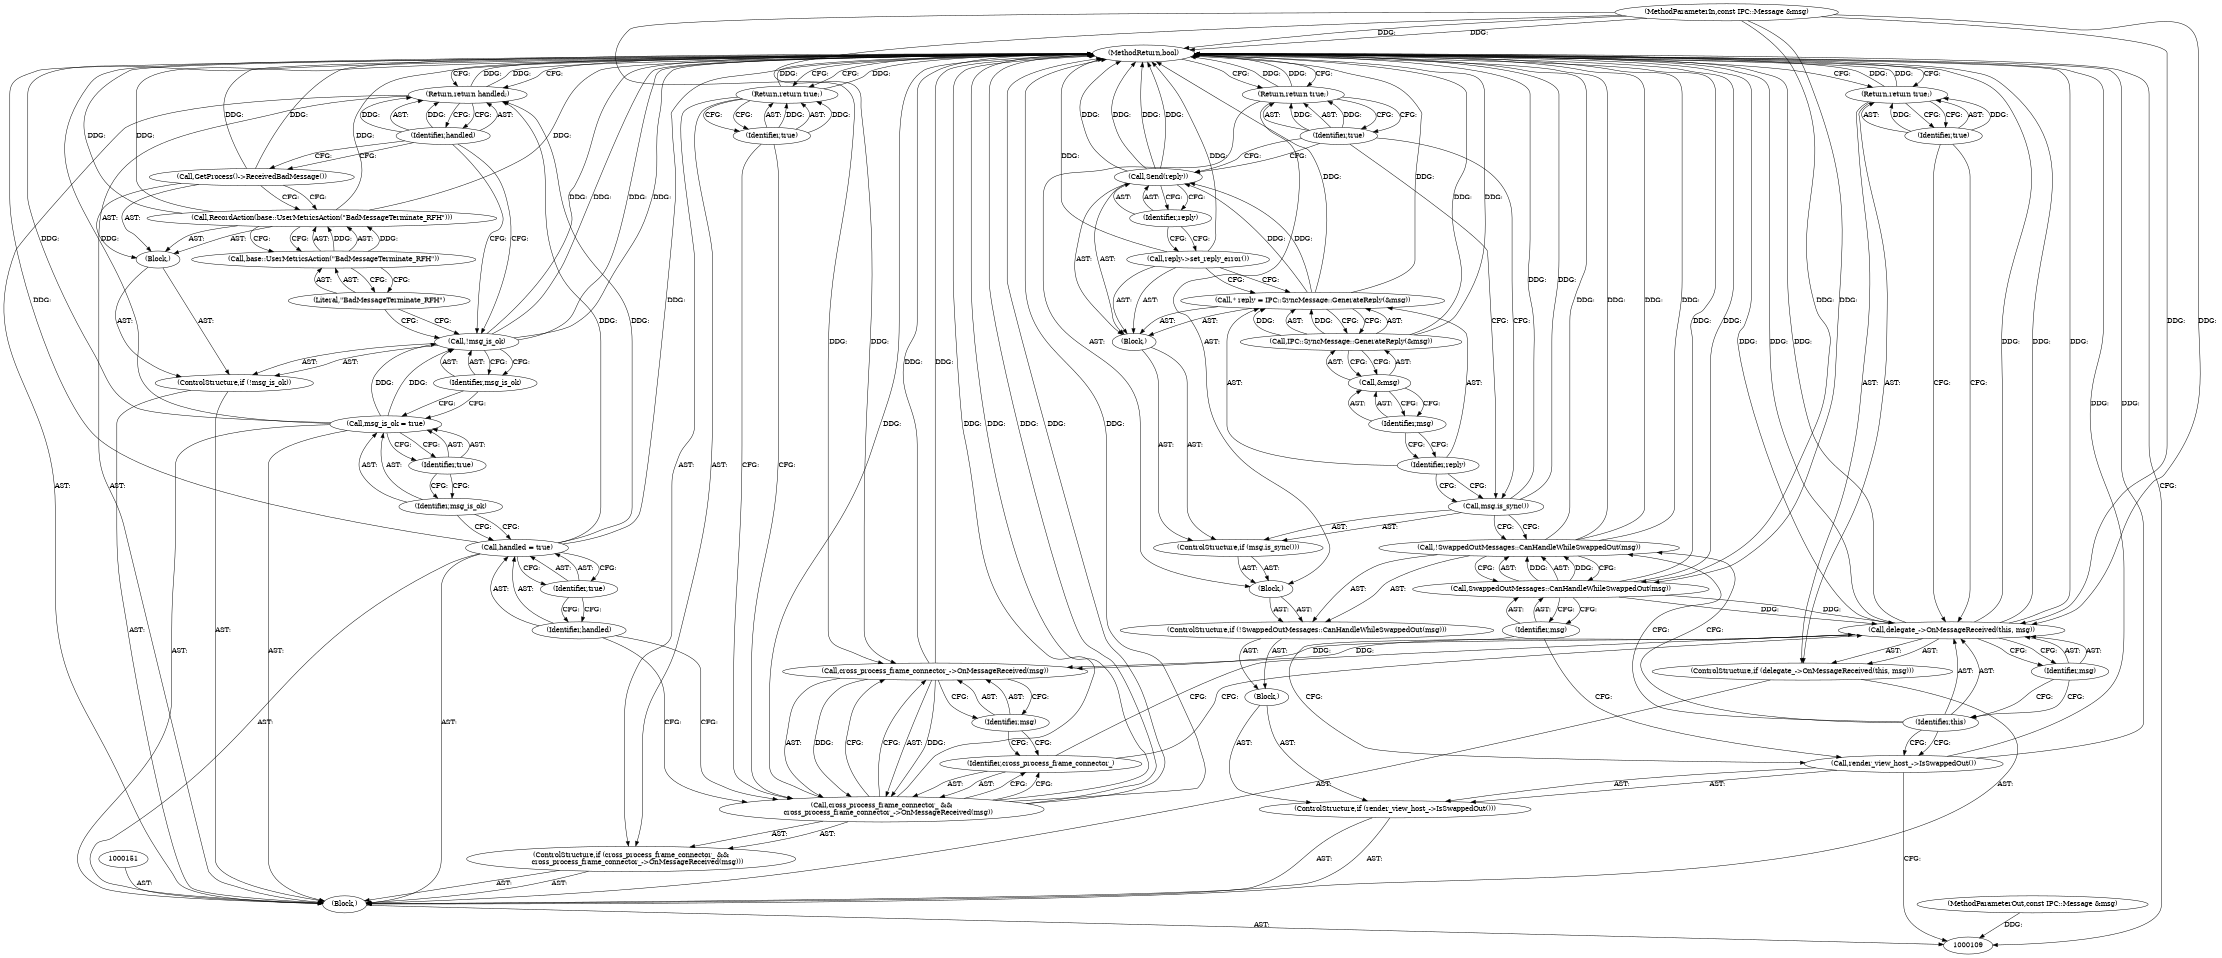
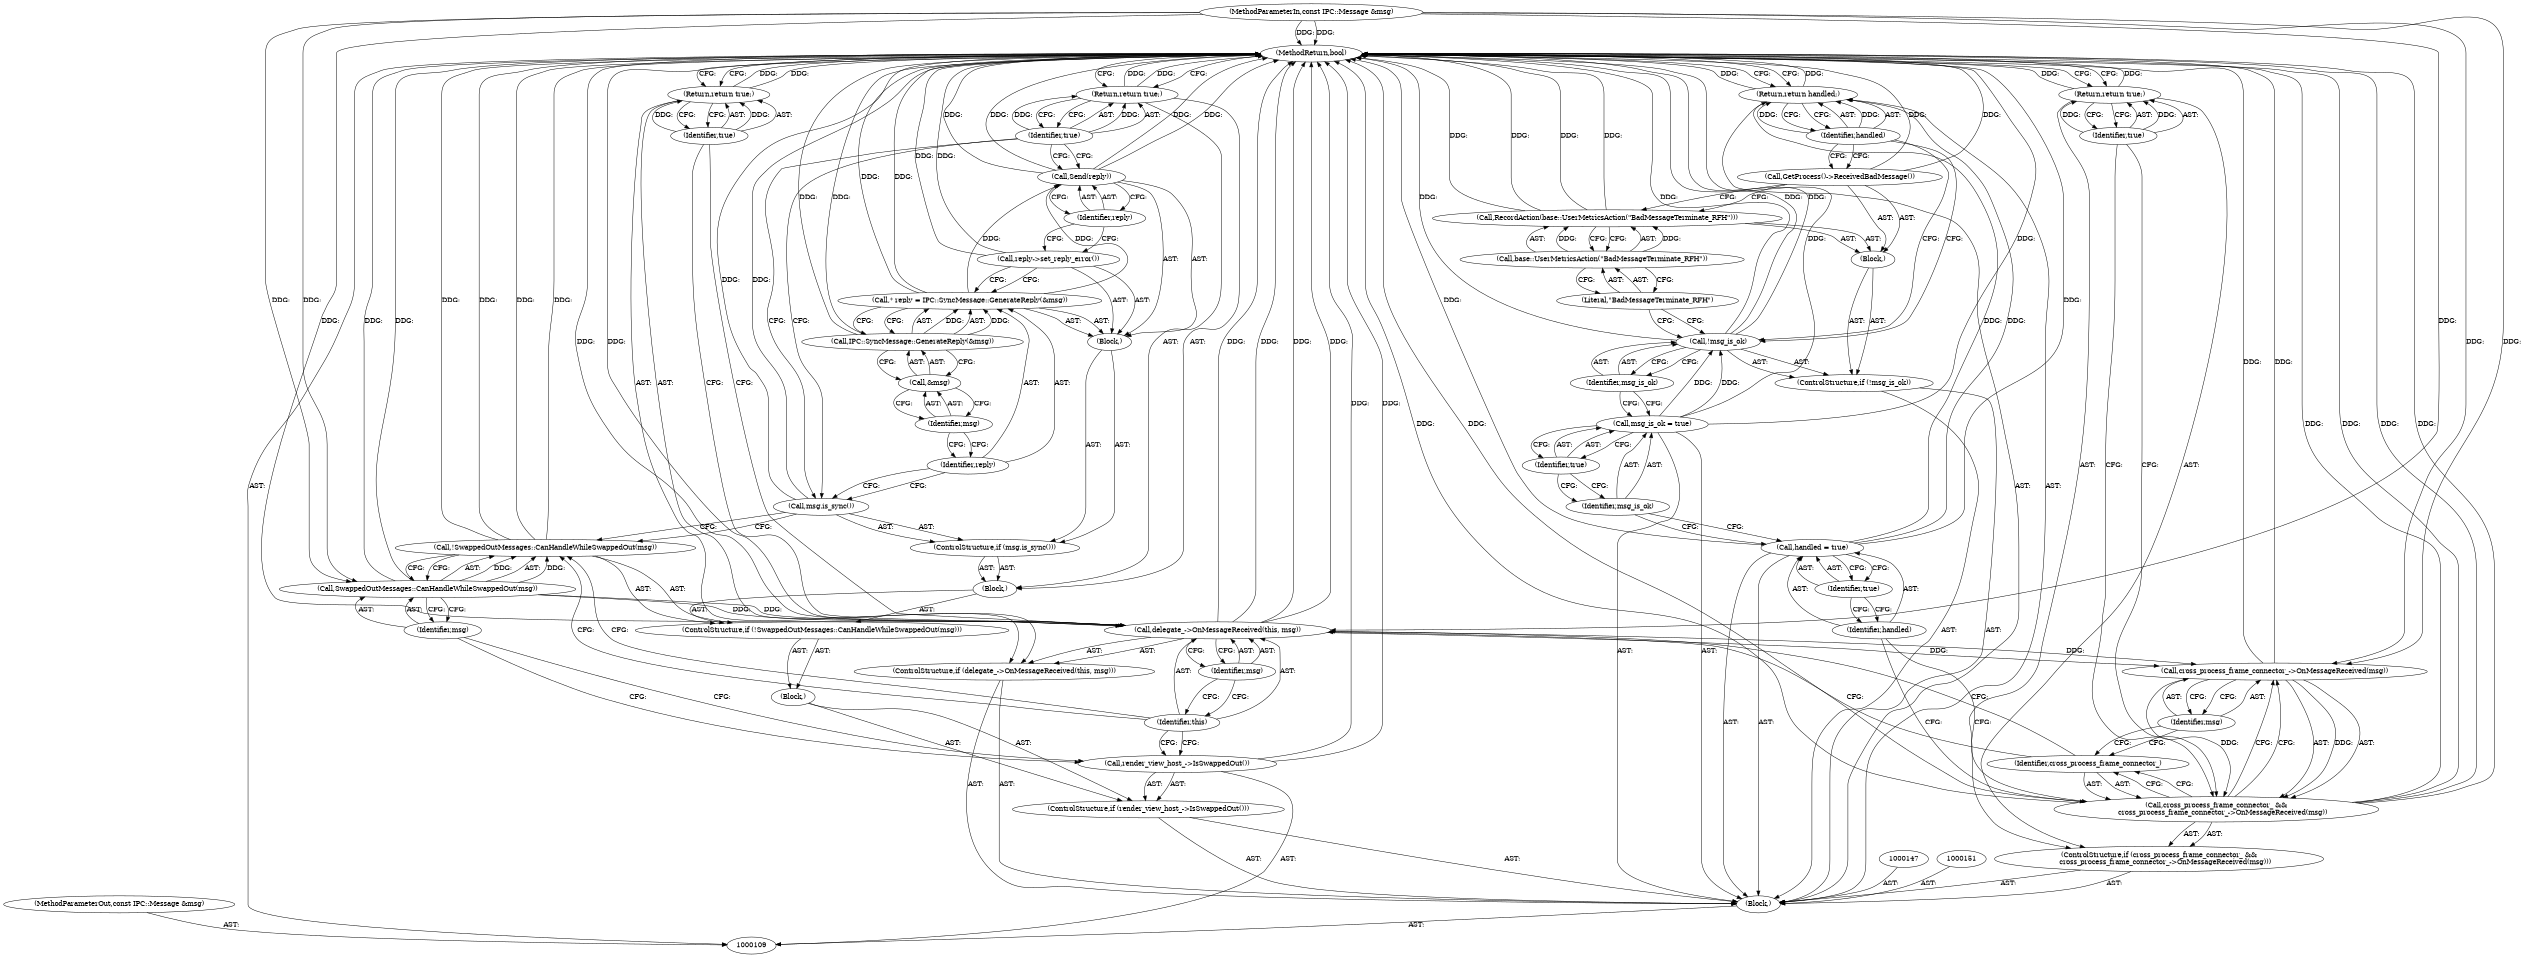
  digraph {
    n1 [label="(MethodReturn,bool)"]
    n2 [label="(Return,return true;)"]
    n3 [label="(Return,return true;)"]
    n4 [label="(Return,return true;)"]
    n5 [label="(Return,return handled;)"]
    1000109
    n7 [label="(Block,)"]
    n8 [label="(Identifier,true)"]
    n9 [label="(ControlStructure,if (delegate_->OnMessageReceived(this, msg)))"]
    n10 [label="(Identifier,true)"]
    n11 [label="(ControlStructure,if (cross_process_frame_connector_ &&\n      cross_process_frame_connector_->OnMessageReceived(msg)))"]
    n12 [label="(Identifier,true)"]
    n13 [label="(Block,)"]
    n14 [label="(Identifier,handled)"]
    n15 [label="(MethodParameterIn,const IPC::Message &msg)"]
    n16 [label="(Call,delegate_->OnMessageReceived(this, msg))"]
    n17 [label="(Call,cross_process_frame_connector_->OnMessageReceived(msg))"]
    n18 [label="(Call,SwappedOutMessages::CanHandleWhileSwappedOut(msg))"]
    n19 [label="(Identifier,msg)"]
    n20 [label="(Call,cross_process_frame_connector_ &&\n      cross_process_frame_connector_->OnMessageReceived(msg))"]
    n21 [label="(Identifier,msg)"]
    n22 [label="(Call,!SwappedOutMessages::CanHandleWhileSwappedOut(msg))"]
    n23 [label="(Identifier,msg)"]
    n24 [label="(MethodParameterOut,const IPC::Message &msg)"]
    n25 [label="(Call,msg.is_sync())"]
    n26 [label="(ControlStructure,if (msg.is_sync()))"]
    n27 [label="(ControlStructure,if (!SwappedOutMessages::CanHandleWhileSwappedOut(msg)))"]
    n28 [label="(Call,* reply = IPC::SyncMessage::GenerateReply(&msg))"]
    n29 [label="(Call,IPC::SyncMessage::GenerateReply(&msg))"]
    n30 [label="(Block,)"]
    n31 [label="(Call,Send(reply))"]
    n32 [label="(Call,&msg)"]
    n33 [label="(Identifier,reply)"]
    n34 [label="(Identifier,reply)"]
    n35 [label="(Identifier,msg)"]
    n36 [label="(Call,reply->set_reply_error())"]
    n37 [label="(Identifier,this)"]
    n38 [label="(Call,render_view_host_->IsSwappedOut())"]
    n39 [label="(ControlStructure,if (render_view_host_->IsSwappedOut()))"]
    n40 [label="(Identifier,cross_process_frame_connector_)"]
    n41 [label="(Identifier,true)"]
    n42 [label="(Call,handled = true)"]
    n43 [label="(Identifier,handled)"]
    n44 [label="(Identifier,true)"]
    n45 [label="(Call,msg_is_ok = true)"]
    n46 [label="(Identifier,msg_is_ok)"]
    n47 [label="(Call,!msg_is_ok)"]
    n48 [label="(ControlStructure,if (!msg_is_ok))"]
    n49 [label="(Identifier,msg_is_ok)"]
    n50 [label="(Block,)"]
    n51 [label="(Call,base::UserMetricsAction(\"BadMessageTerminate_RFH\"))"]
    n52 [label="(Call,RecordAction(base::UserMetricsAction(\"BadMessageTerminate_RFH\")))"]
    n53 [label="(Literal,\"BadMessageTerminate_RFH\")"]
    n54 [label="(Call,GetProcess()->ReceivedBadMessage())"]
    n55 [label="(Block,)"]
+   1000147
    1000151
    n1 -> n2 [label="CFG: "]
    n1 -> n2 [label="CFG: "]
    n1 -> n3 [label="CFG: "]
    n1 -> n3 [label="CFG: "]
    n1 -> n4 [label="CFG: "]
    n1 -> n4 [label="CFG: "]
    n1 -> n5 [label="CFG: "]
    n1 -> n5 [label="CFG: "]
-   n1 -> 1000109 [label="CFG: "]
+   n1 -> 1000109 [label="AST: "]
    n2 -> n1 [label="DDG: "]
    n2 -> n1 [label="DDG: "]
    n2 -> n7 [label="AST: "]
    n2 -> n7 [label="AST: "]
    n2 -> n8 [label="CFG: "]
    n2 -> n8 [label="CFG: "]
    n3 -> n1 [label="DDG: "]
    n3 -> n1 [label="DDG: "]
    n3 -> n9 [label="AST: "]
    n3 -> n9 [label="AST: "]
    n3 -> n10 [label="CFG: "]
    n3 -> n10 [label="CFG: "]
    n4 -> n1 [label="DDG: "]
    n4 -> n1 [label="DDG: "]
    n4 -> n11 [label="AST: "]
    n4 -> n11 [label="AST: "]
    n4 -> n12 [label="CFG: "]
    n4 -> n12 [label="CFG: "]
    n5 -> n1 [label="DDG: "]
    n5 -> n1 [label="DDG: "]
    n5 -> n13 [label="AST: "]
    n5 -> n13 [label="AST: "]
    n5 -> n14 [label="CFG: "]
    n5 -> n14 [label="CFG: "]
    n7 -> n27 [label="AST: "]
    n7 -> n27 [label="AST: "]
    n8 -> n2 [label="AST: "]
    n8 -> n2 [label="DDG: "]
    n8 -> n2 [label="AST: "]
    n8 -> n2 [label="DDG: "]
    n8 -> n25 [label="CFG: "]
    n8 -> n25 [label="CFG: "]
    n8 -> n31 [label="CFG: "]
    n8 -> n31 [label="CFG: "]
    n9 -> n13 [label="AST: "]
    n9 -> n13 [label="AST: "]
    n10 -> n3 [label="AST: "]
    n10 -> n3 [label="DDG: "]
    n10 -> n3 [label="AST: "]
    n10 -> n3 [label="DDG: "]
    n10 -> n16 [label="CFG: "]
    n10 -> n16 [label="CFG: "]
    n11 -> n13 [label="AST: "]
    n11 -> n13 [label="AST: "]
    n12 -> n4 [label="AST: "]
    n12 -> n4 [label="DDG: "]
    n12 -> n4 [label="AST: "]
    n12 -> n4 [label="DDG: "]
    n12 -> n20 [label="CFG: "]
    n12 -> n20 [label="CFG: "]
    n13 -> 1000109 [label="AST: "]
    n14 -> n5 [label="AST: "]
    n14 -> n5 [label="DDG: "]
    n14 -> n5 [label="AST: "]
    n14 -> n5 [label="DDG: "]
    n14 -> n47 [label="CFG: "]
    n14 -> n47 [label="CFG: "]
    n14 -> n54 [label="CFG: "]
    n14 -> n54 [label="CFG: "]
    n15 -> n1 [label="DDG: "]
    n15 -> n1 [label="DDG: "]
    n15 -> n16 [label="DDG: "]
    n15 -> n16 [label="DDG: "]
    n15 -> n17 [label="DDG: "]
    n15 -> n17 [label="DDG: "]
    n15 -> n18 [label="DDG: "]
    n15 -> n18 [label="DDG: "]
    n16 -> n1 [label="DDG: "]
    n16 -> n1 [label="DDG: "]
    n16 -> n1 [label="DDG: "]
    n16 -> n1 [label="DDG: "]
    n16 -> n1 [label="DDG: "]
    n16 -> n1 [label="DDG: "]
    n16 -> n9 [label="AST: "]
    n16 -> n9 [label="AST: "]
    n16 -> n17 [label="DDG: "]
    n16 -> n17 [label="DDG: "]
    n16 -> n19 [label="CFG: "]
    n16 -> n19 [label="CFG: "]
    n17 -> n1 [label="DDG: "]
    n17 -> n1 [label="DDG: "]
    n17 -> n20 [label="AST: "]
    n17 -> n20 [label="DDG: "]
    n17 -> n20 [label="AST: "]
    n17 -> n20 [label="DDG: "]
    n17 -> n21 [label="CFG: "]
    n17 -> n21 [label="CFG: "]
    n18 -> n1 [label="DDG: "]
    n18 -> n1 [label="DDG: "]
    n18 -> n16 [label="DDG: "]
    n18 -> n16 [label="DDG: "]
    n18 -> n22 [label="AST: "]
    n18 -> n22 [label="DDG: "]
    n18 -> n22 [label="AST: "]
    n18 -> n22 [label="DDG: "]
    n18 -> n23 [label="CFG: "]
    n18 -> n23 [label="CFG: "]
    n19 -> n16 [label="AST: "]
    n19 -> n16 [label="AST: "]
    n19 -> n37 [label="CFG: "]
    n19 -> n37 [label="CFG: "]
    n20 -> n1 [label="DDG: "]
    n20 -> n1 [label="DDG: "]
    n20 -> n1 [label="DDG: "]
    n20 -> n1 [label="DDG: "]
    n20 -> n1 [label="DDG: "]
    n20 -> n1 [label="DDG: "]
    n20 -> n11 [label="AST: "]
    n20 -> n11 [label="AST: "]
    n20 -> n17 [label="CFG: "]
    n20 -> n17 [label="CFG: "]
    n20 -> n40 [label="CFG: "]
    n20 -> n40 [label="CFG: "]
    n21 -> n17 [label="AST: "]
    n21 -> n17 [label="AST: "]
    n21 -> n40 [label="CFG: "]
    n21 -> n40 [label="CFG: "]
    n22 -> n1 [label="DDG: "]
    n22 -> n1 [label="DDG: "]
    n22 -> n1 [label="DDG: "]
    n22 -> n1 [label="DDG: "]
    n22 -> n18 [label="CFG: "]
    n22 -> n18 [label="CFG: "]
    n22 -> n27 [label="AST: "]
    n22 -> n27 [label="AST: "]
    n23 -> n18 [label="AST: "]
    n23 -> n18 [label="AST: "]
    n23 -> n38 [label="CFG: "]
    n23 -> n38 [label="CFG: "]
-   n24 -> 1000109 [label="DDG: "]
+   n24 -> 1000109 [label="AST: "]
    n25 -> n1 [label="DDG: "]
    n25 -> n1 [label="DDG: "]
    n25 -> n22 [label="CFG: "]
    n25 -> n22 [label="CFG: "]
    n25 -> n26 [label="AST: "]
    n25 -> n26 [label="AST: "]
    n26 -> n7 [label="AST: "]
    n26 -> n7 [label="AST: "]
    n27 -> n55 [label="AST: "]
    n27 -> n55 [label="AST: "]
    n28 -> n1 [label="DDG: "]
    n28 -> n1 [label="DDG: "]
    n28 -> n29 [label="CFG: "]
    n28 -> n29 [label="CFG: "]
    n28 -> n30 [label="AST: "]
    n28 -> n30 [label="AST: "]
    n28 -> n31 [label="DDG: "]
    n28 -> n31 [label="DDG: "]
    n29 -> n1 [label="DDG: "]
    n29 -> n1 [label="DDG: "]
    n29 -> n28 [label="AST: "]
    n29 -> n28 [label="DDG: "]
    n29 -> n28 [label="AST: "]
    n29 -> n28 [label="DDG: "]
    n29 -> n32 [label="CFG: "]
    n29 -> n32 [label="CFG: "]
    n30 -> n26 [label="AST: "]
    n30 -> n26 [label="AST: "]
    n31 -> n1 [label="DDG: "]
    n31 -> n1 [label="DDG: "]
    n31 -> n1 [label="DDG: "]
    n31 -> n1 [label="DDG: "]
    n31 -> n30 [label="AST: "]
    n31 -> n30 [label="AST: "]
    n31 -> n33 [label="CFG: "]
    n31 -> n33 [label="CFG: "]
    n32 -> n29 [label="AST: "]
    n32 -> n29 [label="AST: "]
    n32 -> n35 [label="CFG: "]
    n32 -> n35 [label="CFG: "]
    n33 -> n31 [label="AST: "]
    n33 -> n31 [label="AST: "]
    n33 -> n36 [label="CFG: "]
    n33 -> n36 [label="CFG: "]
    n34 -> n25 [label="CFG: "]
    n34 -> n25 [label="CFG: "]
    n34 -> n28 [label="AST: "]
    n34 -> n28 [label="AST: "]
    n35 -> n32 [label="AST: "]
    n35 -> n32 [label="AST: "]
    n35 -> n34 [label="CFG: "]
    n35 -> n34 [label="CFG: "]
    n36 -> n1 [label="DDG: "]
    n36 -> n1 [label="DDG: "]
    n36 -> n28 [label="CFG: "]
    n36 -> n28 [label="CFG: "]
    n36 -> n30 [label="AST: "]
    n36 -> n30 [label="AST: "]
    n37 -> n16 [label="AST: "]
    n37 -> n16 [label="AST: "]
    n37 -> n22 [label="CFG: "]
    n37 -> n22 [label="CFG: "]
    n37 -> n38 [label="CFG: "]
    n37 -> n38 [label="CFG: "]
    n38 -> n1 [label="DDG: "]
    n38 -> n1 [label="DDG: "]
-   n38 -> 1000109 [label="CFG: "]
+   n38 -> 1000109 [label="AST: "]
    n38 -> n39 [label="AST: "]
    n38 -> n39 [label="AST: "]
    n39 -> n13 [label="AST: "]
    n39 -> n13 [label="AST: "]
    n40 -> n16 [label="CFG: "]
    n40 -> n16 [label="CFG: "]
    n40 -> n20 [label="AST: "]
    n40 -> n20 [label="AST: "]
    n41 -> n42 [label="AST: "]
    n41 -> n42 [label="AST: "]
    n41 -> n43 [label="CFG: "]
    n41 -> n43 [label="CFG: "]
    n42 -> n1 [label="DDG: "]
    n42 -> n1 [label="DDG: "]
    n42 -> n5 [label="DDG: "]
    n42 -> n5 [label="DDG: "]
    n42 -> n13 [label="AST: "]
    n42 -> n13 [label="AST: "]
    n42 -> n41 [label="CFG: "]
    n42 -> n41 [label="CFG: "]
    n43 -> n20 [label="CFG: "]
    n43 -> n20 [label="CFG: "]
    n43 -> n42 [label="AST: "]
    n43 -> n42 [label="AST: "]
    n44 -> n45 [label="AST: "]
    n44 -> n45 [label="AST: "]
    n44 -> n46 [label="CFG: "]
    n44 -> n46 [label="CFG: "]
    n45 -> n1 [label="DDG: "]
    n45 -> n1 [label="DDG: "]
    n45 -> n13 [label="AST: "]
    n45 -> n13 [label="AST: "]
    n45 -> n44 [label="CFG: "]
    n45 -> n44 [label="CFG: "]
    n45 -> n47 [label="DDG: "]
    n45 -> n47 [label="DDG: "]
    n46 -> n42 [label="CFG: "]
    n46 -> n42 [label="CFG: "]
    n46 -> n45 [label="AST: "]
    n46 -> n45 [label="AST: "]
    n47 -> n1 [label="DDG: "]
    n47 -> n1 [label="DDG: "]
    n47 -> n1 [label="DDG: "]
    n47 -> n1 [label="DDG: "]
    n47 -> n48 [label="AST: "]
    n47 -> n48 [label="AST: "]
    n47 -> n49 [label="CFG: "]
    n47 -> n49 [label="CFG: "]
    n48 -> n13 [label="AST: "]
    n48 -> n13 [label="AST: "]
    n49 -> n45 [label="CFG: "]
    n49 -> n45 [label="CFG: "]
    n49 -> n47 [label="AST: "]
    n49 -> n47 [label="AST: "]
    n50 -> n48 [label="AST: "]
    n50 -> n48 [label="AST: "]
    n51 -> n52 [label="AST: "]
    n51 -> n52 [label="DDG: "]
    n51 -> n52 [label="AST: "]
    n51 -> n52 [label="DDG: "]
    n51 -> n53 [label="CFG: "]
    n51 -> n53 [label="CFG: "]
    n52 -> n1 [label="DDG: "]
    n52 -> n1 [label="DDG: "]
    n52 -> n1 [label="DDG: "]
    n52 -> n1 [label="DDG: "]
    n52 -> n50 [label="AST: "]
    n52 -> n50 [label="AST: "]
    n52 -> n51 [label="CFG: "]
    n52 -> n51 [label="CFG: "]
    n53 -> n47 [label="CFG: "]
    n53 -> n47 [label="CFG: "]
    n53 -> n51 [label="AST: "]
    n53 -> n51 [label="AST: "]
    n54 -> n1 [label="DDG: "]
    n54 -> n1 [label="DDG: "]
    n54 -> n50 [label="AST: "]
    n54 -> n50 [label="AST: "]
    n54 -> n52 [label="CFG: "]
    n54 -> n52 [label="CFG: "]
    n55 -> n39 [label="AST: "]
    n55 -> n39 [label="AST: "]
+   1000147 -> n13 [label="AST: "]
    1000151 -> n13 [label="AST: "]
  }
